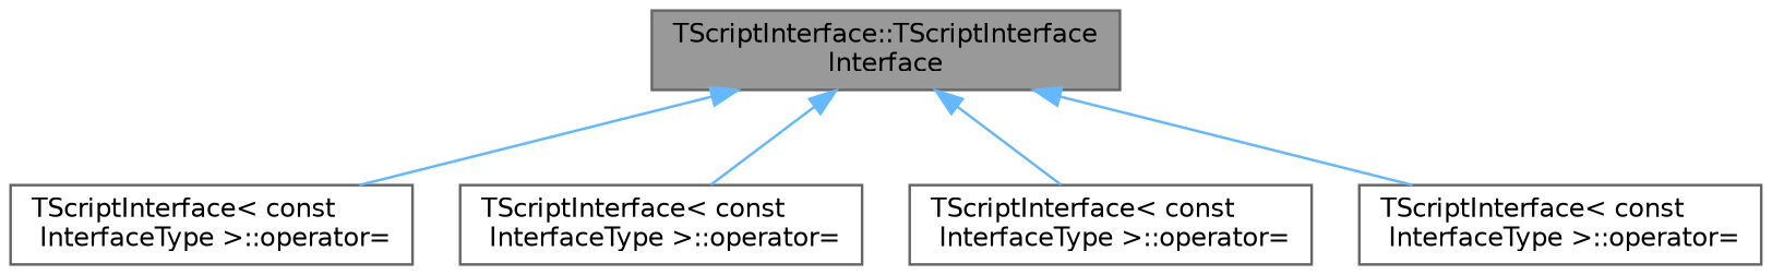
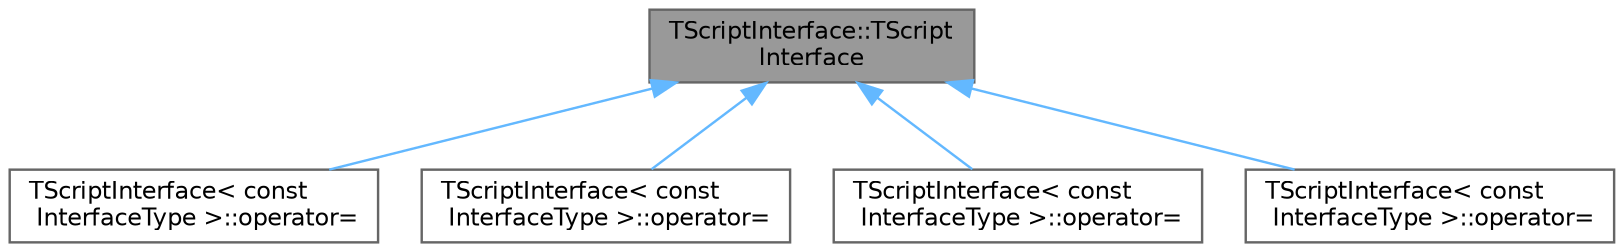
  digraph {
    rankdir=TB
    node [color=grey40 fillcolor=white fontname=Helvetica fontsize=10 shape=box style=filled]
    edge [color=steelblue1 dir=back fontname=Helvetica fontsize=10 labelfontname=Helvetica labelfontsize=10 style=solid]
-   n1 [color=gray40 fillcolor=grey60 fontcolor=black height=0.2 label="TScriptInterface::TScriptInterface\lInterface" width=0.4]
+   n1 [color=gray40 fillcolor=grey60 fontcolor=black height=0.2 label="TScriptInterface::TScript\lInterface" width=0.4]
    n2 [height=0.2 label="TScriptInterface\< const\l InterfaceType \>::operator=" width=0.4]
    n3 [height=0.2 label="TScriptInterface\< const\l InterfaceType \>::operator=" width=0.4]
    n4 [height=0.2 label="TScriptInterface\< const\l InterfaceType \>::operator=" width=0.4]
    n5 [height=0.2 label="TScriptInterface\< const\l InterfaceType \>::operator=" width=0.4]
    n1 -> n2
    n1 -> n3
    n1 -> n4
    n1 -> n5
  }
